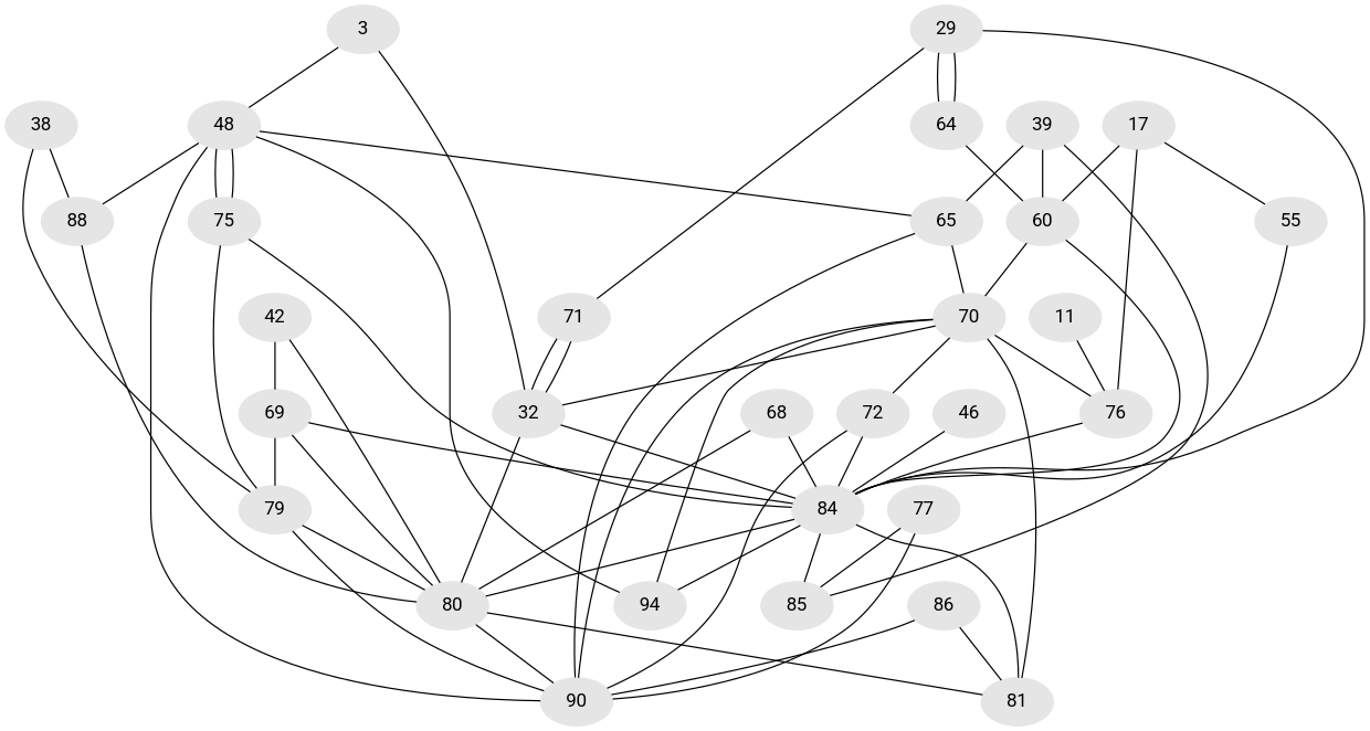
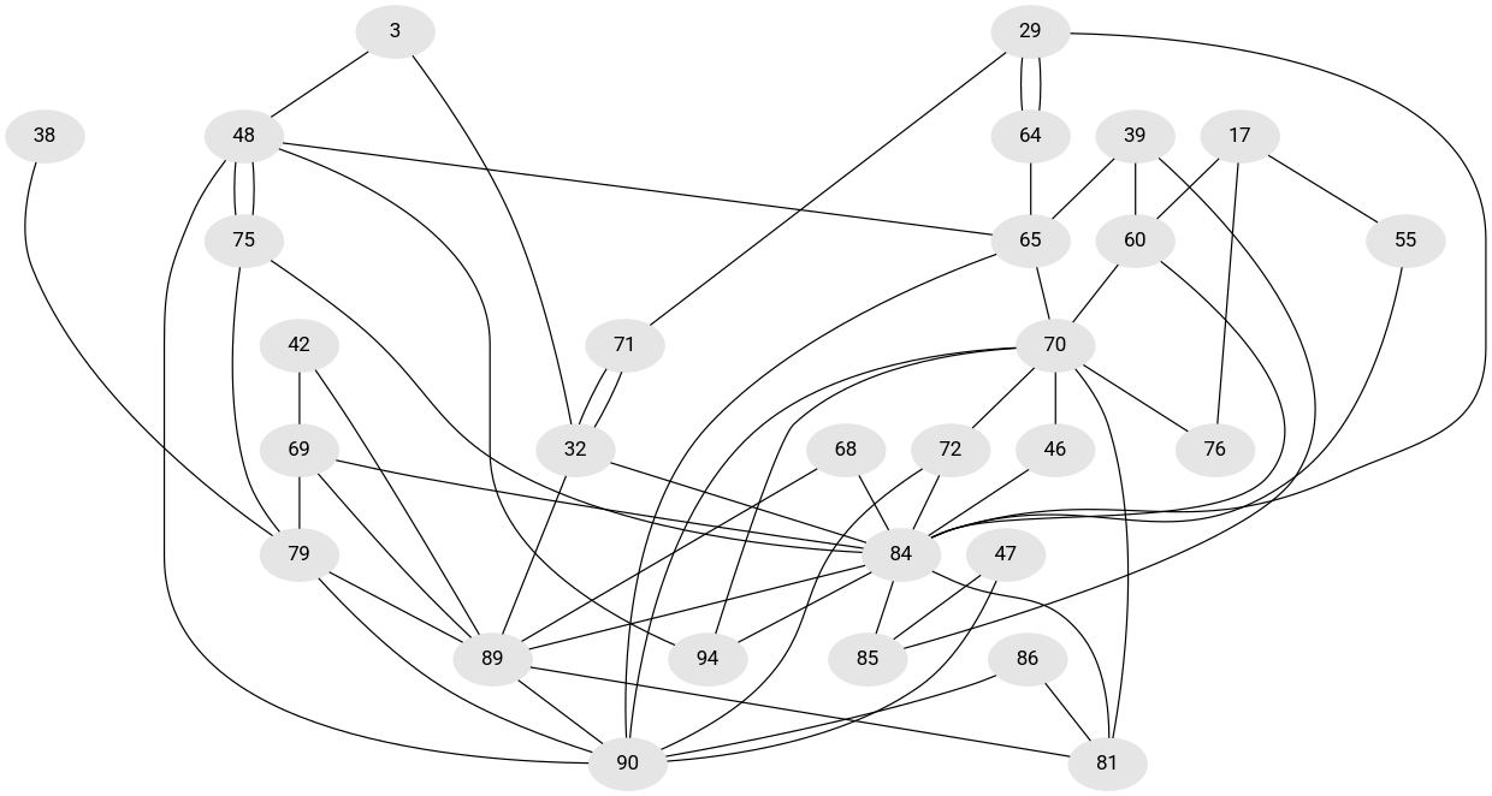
  graph {
    fontname=Roboto
    node [color=gray90 fontname=Roboto style=filled]
    edge [fontname=Roboto]
    48 [super="+44"]
-   88
    65 [super="+52"]
    75
    90 [super="+19+67+74"]
    n6 [label=94]
    3
    n8 [label=32 super="+2+58"]
-   89 [super="+61+81+73" label=80]
+   89 [super="+61+81+73"]
    84 [super="+56+54+40"]
    85 [super="+41"]
    42 [super="+4"]
    69
    76 [super="+66"]
-   11
    17 [super="+14"]
    55
    60 [super="+33"]
    70 [super="+25+59"]
    n20 [label=81 super="+27+83+23"]
    86
    64 [super="+24"]
    29
    71
    79 [super="+51"]
    38
    39
    46
    72 [super="+49"]
    68 [super="+57"]
-   77 [super="+22+36"]
-   48 -- 88 [weight=2]
+   77 [super="+22+36" label=47]
    48 -- 65
    48 -- 75
    48 -- 75
    48 -- 90 [weight=2]
    48 -- n6
-   88 -- 89
    65 -- 90
    65 -- 70
    75 -- 84
    75 -- 79
    3 -- 48
    3 -- n8
    n8 -- 89 [weight=2]
    n8 -- 84 [weight=2]
    89 -- 90 [weight=2]
    89 -- n20 [weight=3]
    84 -- n6
    84 -- 89 [weight=2]
    84 -- 85 [weight=3]
    84 -- n20 [weight=5]
    42 -- 89
    42 -- 69 [weight=2]
    69 -- 89
    69 -- 84
    69 -- 79 [weight=2]
-   76 -- 84
-   11 -- 76
    17 -- 76 [weight=2]
    17 -- 55
    17 -- 60
    55 -- 84
    60 -- 84 [weight=2]
    60 -- 70 [weight=2]
    70 -- 90
    70 -- n6
-   70 -- n8 [weight=4]
+   70 -- 46 [weight=4]
    70 -- 76 [weight=2]
    70 -- n20 [weight=3]
    70 -- 72 [weight=2]
    86 -- 90 [weight=4]
    86 -- n20
-   64 -- 60 [weight=2]
+   64 -- 65 [weight=2]
    29 -- 84
    29 -- 64 [weight=2]
    29 -- 64
    29 -- 71
    71 -- n8
    71 -- n8
    79 -- 90
    79 -- 89
-   38 -- 88
    38 -- 79
    39 -- 65
    39 -- 85
    39 -- 60
    46 -- 84
    72 -- 90
    72 -- 84 [weight=2]
    68 -- 89
    68 -- 84 [weight=2]
    77 -- 90
    77 -- 85
  }
